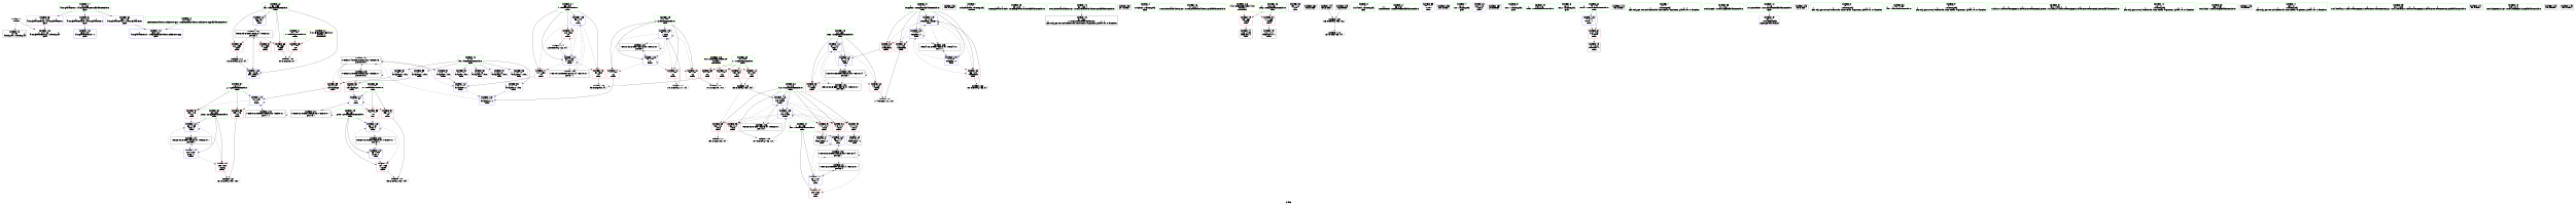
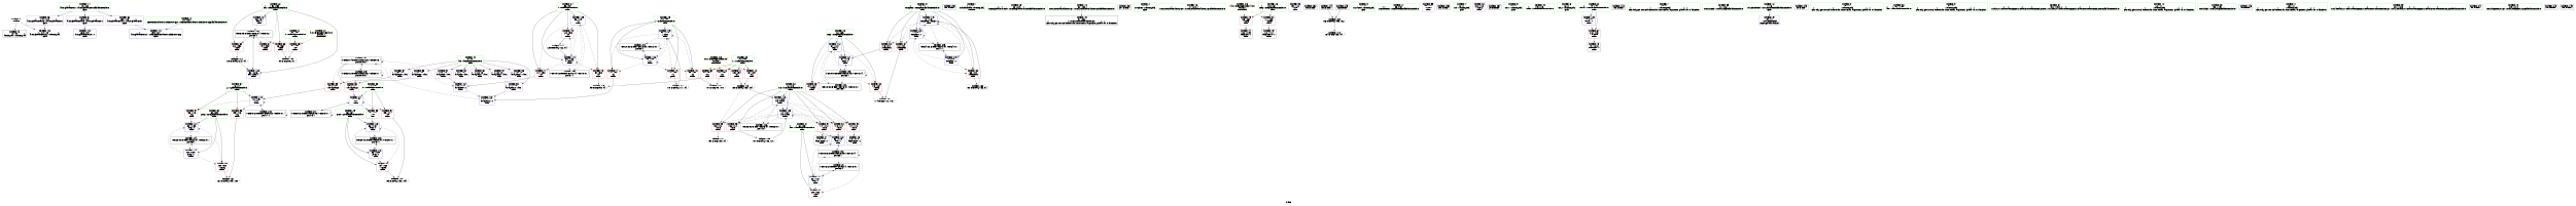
  digraph {
    label=SVFG
    node [color=green shape=record]
    edge [style=dashed]
    n1 [color=grey label="{NodeID: 0\nNullPtr}"]
    n2 [color=black label="{NodeID: 42\n2\<--3\ndummyVal\<--dummyVal\n}"]
    n3 [color=blue label="{NodeID: 102\n240\<--3\nllvm.global_ctors_2\<--dummyVal\nGlob }" style=dotted]
    n4 [color=grey label="{NodeID: 180\n88 = cmp(86, 87, )\n}"]
    n5 [color=red label="{NodeID: 97\n183\<--76\n\<--y\nmain\n}"]
    n6 [color=blue label="{NodeID: 124\n68\<--183\nprey\<--\nmain\n}"]
    n7 [color=red label="{NodeID: 85\n160\<--68\n\<--prey\nmain\n}"]
    n8 [color=black label="{NodeID: 204\nMR_22V_2 = PHI(MR_22V_4, MR_22V_1, )\npts\{69 \}\n}"]
    n9 [color=grey label="{NodeID: 167\n161 = Binary(159, 160, )\n}"]
    n10 [color=blue label="{NodeID: 114\n68\<--130\nprey\<--\nmain\n}"]
    n11 [label="{NodeID: 14\n18\<--22\nllvm.global_ctors\<--llvm.global_ctors_field_insensitive\nGlob }"]
    n12 [color=purple label="{NodeID: 61\n238\<--18\nllvm.global_ctors_0\<--llvm.global_ctors\nGlob }"]
    n13 [color=purple label="{NodeID: 62\n239\<--18\nllvm.global_ctors_1\<--llvm.global_ctors\nGlob }"]
    n14 [color=purple label="{NodeID: 63\n240\<--18\nllvm.global_ctors_2\<--llvm.global_ctors\nGlob }"]
    n15 [color=blue label="{NodeID: 100\n238\<--19\nllvm.global_ctors_0\<--\nGlob }"]
    n16 [color=blue label="{NodeID: 101\n239\<--20\nllvm.global_ctors_1\<--_GLOBAL__sub_I_uws933_0_0.cpp\nGlob }"]
    n17 [color=blue label="{NodeID: 111\n62\<--127\nans\<--\nmain\n}"]
    n18 [color=red label="{NodeID: 81\n200\<--62\n\<--ans\nmain\n}"]
    n19 [color=blue label="{NodeID: 122\n62\<--178\nans\<--\nmain\n}"]
    n20 [color=black label="{NodeID: 192\nMR_16V_6 = PHI(MR_16V_5, MR_16V_4, )\npts\{63 \}\n}"]
    n21 [color=black label="{NodeID: 201\nMR_16V_2 = PHI(MR_16V_4, MR_16V_1, )\npts\{63 \}\n}"]
    n22 [label="{NodeID: 28\n64\<--65\nstep\<--step_field_insensitive\nmain\n}"]
    n23 [color=red label="{NodeID: 82\n173\<--64\n\<--step\nmain\n}"]
    n24 [color=red label="{NodeID: 83\n204\<--64\n\<--step\nmain\n}"]
    n25 [color=blue label="{NodeID: 112\n64\<--127\nstep\<--\nmain\n}"]
    n26 [color=blue label="{NodeID: 121\n64\<--176\nstep\<--\nmain\n}"]
    n27 [color=grey label="{NodeID: 181\n174 = cmp(172, 173, )\n}"]
    n28 [color=black label="{NodeID: 193\nMR_18V_6 = PHI(MR_18V_5, MR_18V_4, )\npts\{65 \}\n}"]
    n29 [color=black label="{NodeID: 202\nMR_18V_2 = PHI(MR_18V_4, MR_18V_1, )\npts\{65 \}\n}"]
    n30 [color=black label="{NodeID: 208\nMR_30V_2 = PHI(MR_30V_3, MR_30V_1, )\npts\{77 \}\n}"]
    n31 [color=blue label="{NodeID: 118\n76\<--151\ny\<--\nmain\n}"]
    n32 [color=red label="{NodeID: 96\n159\<--76\n\<--y\nmain\n}"]
    n33 [color=blue label="{NodeID: 125\n72\<--187\ni16\<--dec\nmain\n}"]
    n34 [color=red label="{NodeID: 89\n138\<--72\n\<--i16\nmain\n}"]
    n35 [color=red label="{NodeID: 90\n141\<--72\n\<--i16\nmain\n}"]
    n36 [color=red label="{NodeID: 91\n147\<--72\n\<--i16\nmain\n}"]
    n37 [color=red label="{NodeID: 92\n178\<--72\n\<--i16\nmain\n}"]
    n38 [color=red label="{NodeID: 93\n186\<--72\n\<--i16\nmain\n}"]
    n39 [color=black label="{NodeID: 206\nMR_26V_2 = PHI(MR_26V_4, MR_26V_1, )\npts\{73 \}\n}"]
    n40 [color=grey label="{NodeID: 177\n139 = cmp(138, 84, )\n}"]
    n41 [color=black label="{NodeID: 46\n142\<--141\nidxprom20\<--\nmain\n}"]
    n42 [color=black label="{NodeID: 47\n148\<--147\nidxprom23\<--\nmain\n}"]
    n43 [color=grey label="{NodeID: 175\n187 = Binary(186, 127, )\n}"]
    n44 [color=blue label="{NodeID: 116\n72\<--135\ni16\<--mul\nmain\n}"]
    n45 [color=purple label="{NodeID: 56\n149\<--8\narrayidx24\<--loc\nmain\n}"]
    n46 [color=red label="{NodeID: 70\n100\<--54\n\<--S\nmain\n}"]
    n47 [color=grey label="{NodeID: 178\n101 = cmp(99, 100, )\n}"]
    n48 [color=black label="{NodeID: 250\n199 = PHI()\n}"]
    n49 [color=red label="{NodeID: 84\n154\<--66\n\<--prex\nmain\n}"]
    n50 [color=grey label="{NodeID: 170\n155 = Binary(153, 154, )\n}"]
    n51 [label="{NodeID: 1\n7\<--1\n__dso_handle\<--dummyObj\nNodeID }"]
    n52 [color=red label="{NodeID: 98\n145\<--144\n\<--arrayidx22\nmain\n}"]
    n53 [color=blue label="{NodeID: 117\n74\<--145\nx\<--\nmain\n}"]
    n54 [color=red label="{NodeID: 94\n153\<--74\n\<--x\nmain\n}"]
    n55 [color=red label="{NodeID: 95\n181\<--74\n\<--x\ninit\n}"]
    n56 [color=black label="{NodeID: 207\nMR_28V_2 = PHI(MR_28V_3, MR_28V_1, )\npts\{75 \}\n}"]
    n57 [color=blue label="{NodeID: 123\n66\<--181\nprex\<--\nmain\n}"]
    n58 [label="{NodeID: 15\n23\<--24\n__cxx_global_var_init\<--__cxx_global_var_init_field_insensitive\n}"]
    n59 [label="{NodeID: 29\n66\<--67\nprex\<--prex_field_insensitive\nmain\n}"]
    n60 [color=blue label="{NodeID: 113\n66\<--130\nprex\<--\nmain\n}"]
    n61 [color=black label="{NodeID: 203\nMR_20V_2 = PHI(MR_20V_4, MR_20V_1, )\npts\{67 \}\n}"]
    n62 [color=black label="{NodeID: 209\nMR_32V_2 = PHI(MR_32V_3, MR_32V_1, )\npts\{90000 \}\n}"]
    n63 [color=black label="{NodeID: 191\nMR_32V_4 = PHI(MR_32V_6, MR_32V_3, )\npts\{90000 \}\n}"]
    n64 [color=red label="{NodeID: 99\n151\<--150\n\<--arrayidx25\nmain\n}"]
    n65 [color=blue label="{NodeID: 107\n108\<--104\narrayidx9\<--\nmain\n}"]
    n66 [color=blue label="{NodeID: 108\n114\<--110\narrayidx12\<--\nmain\n}"]
    n67 [color=blue label="{NodeID: 126\n52\<--213\ncas\<--inc44\nmain\n}"]
    n68 [color=black label="{NodeID: 198\nMR_6V_3 = PHI(MR_6V_4, MR_6V_2, )\npts\{53 \}\n}"]
    n69 [color=red label="{NodeID: 66\n86\<--52\n\<--cas\nmain\n}"]
    n70 [color=red label="{NodeID: 67\n194\<--52\n\<--cas\nmain\n}"]
    n71 [color=red label="{NodeID: 68\n212\<--52\n\<--cas\nmain\n}"]
    n72 [color=grey label="{NodeID: 172\n213 = Binary(212, 84, )\n}"]
    n73 [color=black label="{NodeID: 43\n31\<--32\n\<--_ZNSt8ios_base4InitD1Ev\nCan only get source location for instruction, argument, global var or function.}"]
    n74 [color=purple label="{NodeID: 57\n150\<--8\narrayidx25\<--loc\nmain\n}"]
    n75 [color=red label="{NodeID: 71\n133\<--54\n\<--S\nmain\n}"]
    n76 [color=grey label="{NodeID: 173\n135 = Binary(133, 134, )\n}"]
    n77 [color=black label="{NodeID: 251\n201 = PHI()\n}"]
    n78 [color=grey label="{NodeID: 168\n167 = Binary(166, 84, )\n}"]
    n79 [color=blue label="{NodeID: 119\n70\<--167\ntempans\<--inc30\nmain\n}"]
    n80 [color=red label="{NodeID: 86\n166\<--70\n\<--tempans\nmain\n}"]
    n81 [color=red label="{NodeID: 87\n172\<--70\n\<--tempans\nmain\n}"]
    n82 [color=red label="{NodeID: 88\n176\<--70\n\<--tempans\nmain\n}"]
    n83 [color=blue label="{NodeID: 120\n70\<--84\ntempans\<--\nmain\n}"]
    n84 [color=black label="{NodeID: 205\nMR_24V_2 = PHI(MR_24V_4, MR_24V_1, )\npts\{71 \}\n}"]
    n85 [color=blue label="{NodeID: 115\n70\<--79\ntempans\<--\nmain\n}"]
    n86 [label="{NodeID: 2\n10\<--1\n_ZSt3cin\<--dummyObj\nGlob }"]
    n87 [label="{NodeID: 16\n27\<--28\n_ZNSt8ios_base4InitC1Ev\<--_ZNSt8ios_base4InitC1Ev_field_insensitive\n}"]
    n88 [label="{NodeID: 30\n68\<--69\nprey\<--prey_field_insensitive\nmain\n}"]
    n89 [color=black label="{NodeID: 44\n106\<--105\nidxprom\<--\nmain\n}"]
    n90 [color=purple label="{NodeID: 58\n190\<--12\n\<--.str\nmain\n}"]
    n91 [color=red label="{NodeID: 72\n134\<--54\n\<--S\nmain\n}"]
    n92 [color=black label="{NodeID: 252\n203 = PHI()\n}"]
    n93 [color=grey label="{NodeID: 169\n163 = Binary(156, 162, )\n}"]
    n94 [color=grey label="{NodeID: 176\n164 = cmp(163, 84, )\n}"]
    n95 [label="{NodeID: 3\n11\<--1\n_ZSt4cout\<--dummyObj\nGlob }"]
    n96 [label="{NodeID: 17\n33\<--34\n__cxa_atexit\<--__cxa_atexit_field_insensitive\n}"]
    n97 [label="{NodeID: 31\n70\<--71\ntempans\<--tempans_field_insensitive\nmain\n}"]
    n98 [color=yellow label="{NodeID: 211\n4V_1 = ENCHI(MR_4V_0)\npts\{51 \}\nFun[main]}" style=double]
    n99 [color=red label="{NodeID: 65\n87\<--50\n\<--T\nmain\n}"]
    n100 [color=black label="{NodeID: 45\n112\<--111\nidxprom10\<--\nmain\n}"]
    n101 [color=purple label="{NodeID: 59\n198\<--14\n\<--.str.1\nmain\n}"]
    n102 [color=red label="{NodeID: 73\n93\<--56\n\<--i\nmain\n}"]
    n103 [color=grey label="{NodeID: 179\n95 = cmp(93, 94, )\n}"]
    n104 [color=black label="{NodeID: 253\n205 = PHI()\n}"]
    n105 [label="{NodeID: 4\n12\<--1\n.str\<--dummyObj\nGlob }"]
    n106 [label="{NodeID: 18\n32\<--38\n_ZNSt8ios_base4InitD1Ev\<--_ZNSt8ios_base4InitD1Ev_field_insensitive\n}"]
    n107 [label="{NodeID: 32\n72\<--73\ni16\<--i16_field_insensitive\nmain\n}"]
    n108 [color=purple label="{NodeID: 60\n202\<--16\n\<--.str.2\nmain\n}"]
    n109 [color=red label="{NodeID: 74\n104\<--56\n\<--i\nmain\n}"]
    n110 [color=black label="{NodeID: 254\n206 = PHI()\n}"]
    n111 [color=grey label="{NodeID: 171\n118 = Binary(117, 84, )\n}"]
    n112 [color=blue label="{NodeID: 109\n58\<--118\nj\<--inc\nmain\n}"]
    n113 [color=black label="{NodeID: 200\nMR_12V_2 = PHI(MR_12V_3, MR_12V_1, )\npts\{59 \}\n}"]
    n114 [color=blue label="{NodeID: 106\n58\<--79\nj\<--\nmain\n}"]
    n115 [color=red label="{NodeID: 76\n99\<--58\n\<--j\nmain\n}"]
    n116 [color=red label="{NodeID: 77\n110\<--58\n\<--j\nmain\n}"]
-   n117 [color=red label="{NodeID: 78\n117\<--58\n\<--j\nmain\n}"]
+   n117 [color=red label="{NodeID: 78\n117\<--58\n\<--j\nprex\n}"]
    n118 [label="{NodeID: 5\n14\<--1\n.str.1\<--dummyObj\nGlob }"]
    n119 [label="{NodeID: 19\n45\<--46\nmain\<--main_field_insensitive\n}"]
    n120 [color=black label="{NodeID: 199\nMR_10V_2 = PHI(MR_10V_4, MR_10V_1, )\npts\{57 \}\n}"]
    n121 [color=blue label="{NodeID: 105\n56\<--79\ni\<--\nmain\n}"]
    n122 [color=red label="{NodeID: 75\n122\<--56\n\<--i\nmain\n}"]
    n123 [color=blue label="{NodeID: 110\n56\<--123\ni\<--inc14\nmain\n}"]
    n124 [color=grey label="{NodeID: 174\n123 = Binary(122, 84, )\n}"]
    n125 [label="{NodeID: 33\n74\<--75\nx\<--x_field_insensitive\nmain\n}"]
    n126 [color=yellow label="{NodeID: 213\n8V_1 = ENCHI(MR_8V_0)\npts\{55 \}\nFun[main]}" style=double]
    n127 [color=red label="{NodeID: 69\n94\<--54\n\<--S\nmain\n}"]
    n128 [label="{NodeID: 6\n16\<--1\n.str.2\<--dummyObj\nGlob }"]
    n129 [color=blue label="{NodeID: 103\n48\<--79\nretval\<--\nmain\n}"]
    n130 [color=red label="{NodeID: 64\n216\<--48\n\<--retval\nmain\n}"]
    n131 [color=black label="{NodeID: 48\n47\<--216\nmain_ret\<--\nmain\n}"]
    n132 [label="{NodeID: 20\n48\<--49\nretval\<--retval_field_insensitive\nmain\n}"]
    n133 [label="{NodeID: 34\n76\<--77\ny\<--y_field_insensitive\nmain\n}"]
    n134 [color=black label="{NodeID: 242\n103 = PHI()\n}"]
    n135 [label="{NodeID: 7\n19\<--1\n\<--dummyObj\nCan only get source location for instruction, argument, global var or function.}"]
    n136 [color=blue label="{NodeID: 104\n52\<--84\ncas\<--\nmain\n}"]
    n137 [label="{NodeID: 21\n50\<--51\nT\<--T_field_insensitive\nmain\n}"]
    n138 [label="{NodeID: 35\n81\<--82\n_ZNSirsERi\<--_ZNSirsERi_field_insensitive\n}"]
    n139 [color=purple label="{NodeID: 49\n29\<--4\n\<--_ZStL8__ioinit\n__cxx_global_var_init\n}"]
    n140 [color=black label="{NodeID: 243\n30 = PHI()\n}"]
    n141 [label="{NodeID: 8\n79\<--1\n\<--dummyObj\nCan only get source location for instruction, argument, global var or function.}"]
    n142 [label="{NodeID: 22\n52\<--53\ncas\<--cas_field_insensitive\nmain\n}"]
    n143 [label="{NodeID: 36\n157\<--158\nabs\<--abs_field_insensitive\n}"]
    n144 [color=yellow label="{NodeID: 216\n14V_1 = ENCHI(MR_14V_0)\npts\{61 \}\nFun[main]}" style=double]
    n145 [color=red label="{NodeID: 79\n105\<--60\n\<--map\nmain\n}"]
    n146 [color=red label="{NodeID: 80\n111\<--60\n\<--map\nmain\n}"]
    n147 [color=purple label="{NodeID: 50\n107\<--8\narrayidx\<--loc\nmain\n}"]
    n148 [color=black label="{NodeID: 244\n156 = PHI()\n}"]
    n149 [label="{NodeID: 9\n84\<--1\n\<--dummyObj\nCan only get source location for instruction, argument, global var or function.}"]
    n150 [label="{NodeID: 23\n54\<--55\nS\<--S_field_insensitive\nmain\n}"]
    n151 [label="{NodeID: 37\n192\<--193\n_ZStlsISt11char_traitsIcEERSt13basic_ostreamIcT_ES5_PKc\<--_ZStlsISt11char_traitsIcEERSt13basic_ostreamIcT_ES5_PKc_field_insensitive\n}"]
    n152 [color=purple label="{NodeID: 51\n108\<--8\narrayidx9\<--loc\nmain\n}"]
    n153 [color=black label="{NodeID: 245\n162 = PHI()\n}"]
    n154 [label="{NodeID: 10\n127\<--1\n\<--dummyObj\nCan only get source location for instruction, argument, global var or function.}"]
    n155 [label="{NodeID: 24\n56\<--57\ni\<--i_field_insensitive\nmain\n}"]
    n156 [label="{NodeID: 38\n196\<--197\n_ZNSolsEi\<--_ZNSolsEi_field_insensitive\n}"]
    n157 [color=purple label="{NodeID: 52\n113\<--8\narrayidx11\<--loc\nmain\n}"]
    n158 [color=black label="{NodeID: 246\n80 = PHI()\n}"]
    n159 [label="{NodeID: 11\n130\<--1\n\<--dummyObj\nCan only get source location for instruction, argument, global var or function.}"]
    n160 [label="{NodeID: 25\n58\<--59\nj\<--j_field_insensitive\nmain\n}"]
    n161 [label="{NodeID: 39\n207\<--208\n_ZSt4endlIcSt11char_traitsIcEERSt13basic_ostreamIT_T0_ES6_\<--_ZSt4endlIcSt11char_traitsIcEERSt13basic_ostreamIT_T0_ES6__field_insensitive\n}"]
    n162 [color=purple label="{NodeID: 53\n114\<--8\narrayidx12\<--loc\nmain\n}"]
    n163 [color=black label="{NodeID: 247\n90 = PHI()\n}"]
    n164 [label="{NodeID: 12\n4\<--6\n_ZStL8__ioinit\<--_ZStL8__ioinit_field_insensitive\nGlob }"]
    n165 [label="{NodeID: 26\n60\<--61\nmap\<--map_field_insensitive\nmain\n}"]
    n166 [label="{NodeID: 40\n209\<--210\n_ZNSolsEPFRSoS_E\<--_ZNSolsEPFRSoS_E_field_insensitive\n}"]
    n167 [color=purple label="{NodeID: 54\n143\<--8\narrayidx21\<--loc\nmain\n}"]
    n168 [color=black label="{NodeID: 248\n191 = PHI()\n}"]
    n169 [label="{NodeID: 13\n8\<--9\nloc\<--loc_field_insensitive\nGlob }"]
    n170 [color=purple label="{NodeID: 55\n144\<--8\narrayidx22\<--loc\nmain\n}"]
    n171 [label="{NodeID: 27\n62\<--63\nans\<--ans_field_insensitive\nmain\n}"]
    n172 [label="{NodeID: 41\n20\<--234\n_GLOBAL__sub_I_uws933_0_0.cpp\<--_GLOBAL__sub_I_uws933_0_0.cpp_field_insensitive\n}"]
    n173 [color=black label="{NodeID: 249\n195 = PHI()\n}"]
    n1 -> n2 [style=solid]
    n1 -> n3 [style=solid]
    n5 -> n6 [style=solid]
    n6 -> n6
    n6 -> n7
    n6 -> n8
    n7 -> n9 [style=solid]
    n8 -> n10
    n10 -> n6
    n10 -> n7
    n10 -> n8
    n11 -> n12 [style=solid]
    n11 -> n13 [style=solid]
    n11 -> n14 [style=solid]
    n12 -> n15 [style=solid]
    n13 -> n16 [style=solid]
    n14 -> n3 [style=solid]
    n17 -> n18
    n17 -> n19
    n17 -> n20
    n17 -> n21
    n19 -> n20
    n20 -> n18
    n20 -> n19
    n20 -> n20
    n20 -> n21
    n21 -> n17
    n22 -> n23 [style=solid]
    n22 -> n24 [style=solid]
    n22 -> n25 [style=solid]
    n22 -> n26 [style=solid]
    n23 -> n27 [style=solid]
    n25 -> n23
    n25 -> n24
    n25 -> n26
    n25 -> n28
    n25 -> n29
    n26 -> n28
    n28 -> n23
    n28 -> n24
    n28 -> n26
    n28 -> n28
    n28 -> n29
    n29 -> n25
    n30 -> n30
    n30 -> n31
    n31 -> n5
    n31 -> n30
    n31 -> n31
    n31 -> n32
    n32 -> n9 [style=solid]
    n33 -> n33
    n33 -> n34
    n33 -> n35
    n33 -> n36
    n33 -> n37
    n33 -> n38
    n33 -> n39
    n34 -> n40 [style=solid]
    n35 -> n41 [style=solid]
    n36 -> n42 [style=solid]
    n37 -> n19 [style=solid]
    n38 -> n43 [style=solid]
    n39 -> n44
    n43 -> n33 [style=solid]
    n44 -> n33
    n44 -> n35
    n44 -> n36
    n44 -> n37
    n44 -> n38
    n44 -> n39
    n46 -> n47 [style=solid]
    n49 -> n50 [style=solid]
    n52 -> n53 [style=solid]
    n53 -> n53
    n53 -> n54
    n53 -> n55
    n53 -> n56
    n54 -> n50 [style=solid]
    n55 -> n57 [style=solid]
    n56 -> n53
    n56 -> n56
    n57 -> n49
    n57 -> n57
    n57 -> n61
    n59 -> n49 [style=solid]
    n59 -> n57 [style=solid]
    n59 -> n60 [style=solid]
    n60 -> n49
    n60 -> n57
    n60 -> n61
    n61 -> n60
    n62 -> n52
    n62 -> n62
    n62 -> n63
    n63 -> n52 [style=solid]
    n63 -> n62
    n63 -> n63
    n63 -> n64
    n63 -> n65
    n64 -> n31 [style=solid]
    n65 -> n66
    n66 -> n63
    n67 -> n68
    n68 -> n67
    n68 -> n69
    n68 -> n70
    n68 -> n71
    n69 -> n4 [style=solid]
    n71 -> n72 [style=solid]
    n72 -> n67 [style=solid]
    n74 -> n64 [style=solid]
    n75 -> n76 [style=solid]
    n76 -> n34
    n76 -> n44 [style=solid]
    n78 -> n79 [style=solid]
    n79 -> n79
    n79 -> n80
    n79 -> n81
    n79 -> n82
    n79 -> n83
    n79 -> n84
    n80 -> n78 [style=solid]
    n81 -> n27 [style=solid]
    n82 -> n26 [style=solid]
    n83 -> n79
    n83 -> n80
    n83 -> n81
    n83 -> n82
    n83 -> n83
    n83 -> n84
    n84 -> n85
    n85 -> n79
    n85 -> n80
    n85 -> n83
    n85 -> n84
    n88 -> n6 [style=solid]
    n88 -> n7 [style=solid]
    n88 -> n10 [style=solid]
    n91 -> n76 [style=solid]
    n93 -> n94 [style=solid]
    n97 -> n79 [style=solid]
    n97 -> n80 [style=solid]
    n97 -> n81 [style=solid]
    n97 -> n82 [style=solid]
    n97 -> n83 [style=solid]
    n97 -> n85 [style=solid]
    n98 -> n99
    n99 -> n4 [style=solid]
    n102 -> n103 [style=solid]
    n106 -> n73 [style=solid]
    n107 -> n33 [style=solid]
    n107 -> n34 [style=solid]
    n107 -> n35 [style=solid]
    n107 -> n36 [style=solid]
    n107 -> n37 [style=solid]
    n107 -> n38 [style=solid]
    n107 -> n44 [style=solid]
    n109 -> n65 [style=solid]
    n111 -> n112 [style=solid]
    n112 -> n112
    n112 -> n113
    n112 -> n114
    n112 -> n115
    n112 -> n116
    n112 -> n117
    n113 -> n113
    n113 -> n114
    n114 -> n112
    n114 -> n113
    n114 -> n114
    n114 -> n115
    n114 -> n116
    n114 -> n117
    n115 -> n47 [style=solid]
    n116 -> n66 [style=solid]
    n117 -> n111 [style=solid]
    n120 -> n121
    n121 -> n102
    n121 -> n109
    n121 -> n120
    n121 -> n122
    n121 -> n123
    n122 -> n124 [style=solid]
    n123 -> n102
    n123 -> n109
    n123 -> n120
    n123 -> n122
    n123 -> n123
    n124 -> n123 [style=solid]
    n125 -> n53 [style=solid]
    n125 -> n54 [style=solid]
    n125 -> n55 [style=solid]
    n126 -> n46
    n126 -> n75
    n126 -> n91
    n126 -> n127
    n127 -> n103 [style=solid]
    n129 -> n130
    n130 -> n131 [style=solid]
    n132 -> n129 [style=solid]
    n132 -> n130 [style=solid]
    n133 -> n5 [style=solid]
    n133 -> n31 [style=solid]
    n133 -> n32 [style=solid]
    n136 -> n68
    n137 -> n99 [style=solid]
    n142 -> n67 [style=solid]
    n142 -> n69 [style=solid]
    n142 -> n70
    n142 -> n71 [style=solid]
    n142 -> n136 [style=solid]
    n144 -> n145
    n144 -> n146
    n145 -> n89 [style=solid]
    n146 -> n100 [style=solid]
    n148 -> n93 [style=solid]
    n150 -> n46 [style=solid]
    n150 -> n75 [style=solid]
    n150 -> n91 [style=solid]
    n150 -> n127 [style=solid]
    n152 -> n65 [style=solid]
    n153 -> n93 [style=solid]
    n155 -> n102 [style=solid]
    n155 -> n109 [style=solid]
    n155 -> n121 [style=solid]
    n155 -> n122 [style=solid]
    n155 -> n123 [style=solid]
    n160 -> n112 [style=solid]
    n160 -> n114 [style=solid]
    n160 -> n115 [style=solid]
    n160 -> n116 [style=solid]
    n160 -> n117 [style=solid]
    n162 -> n66 [style=solid]
    n164 -> n139 [style=solid]
    n165 -> n145 [style=solid]
    n165 -> n146 [style=solid]
    n169 -> n45 [style=solid]
    n169 -> n74 [style=solid]
    n169 -> n147 [style=solid]
-   n63 -> n152 [style=solid]
+   n169 -> n152 [style=solid]
    n169 -> n157 [style=solid]
    n169 -> n162 [style=solid]
    n169 -> n167 [style=solid]
    n169 -> n170 [style=solid]
    n170 -> n52 [style=solid]
    n171 -> n17 [style=solid]
    n171 -> n18 [style=solid]
    n171 -> n19 [style=solid]
    n172 -> n16 [style=solid]
  }
